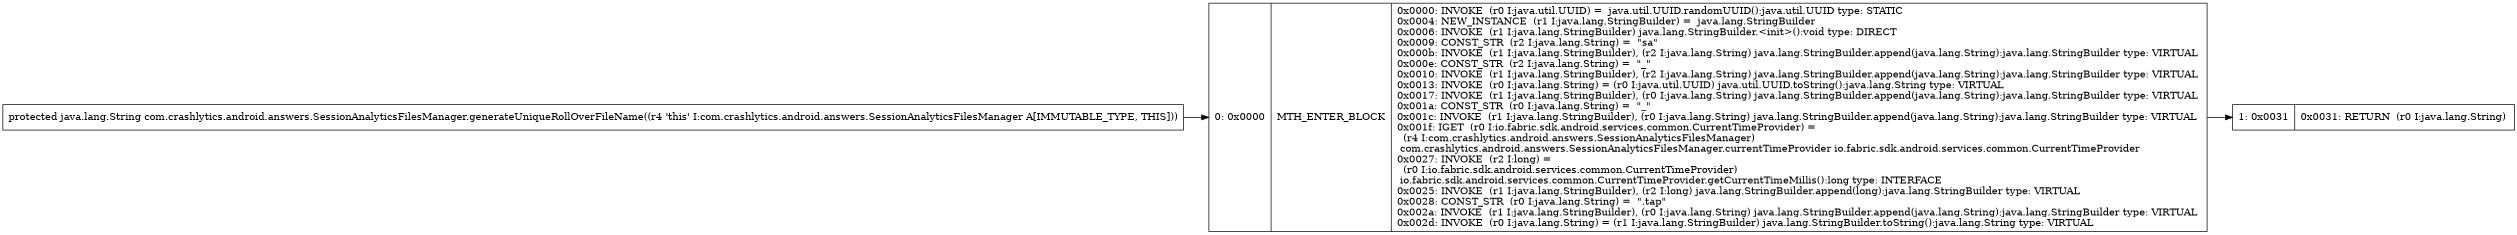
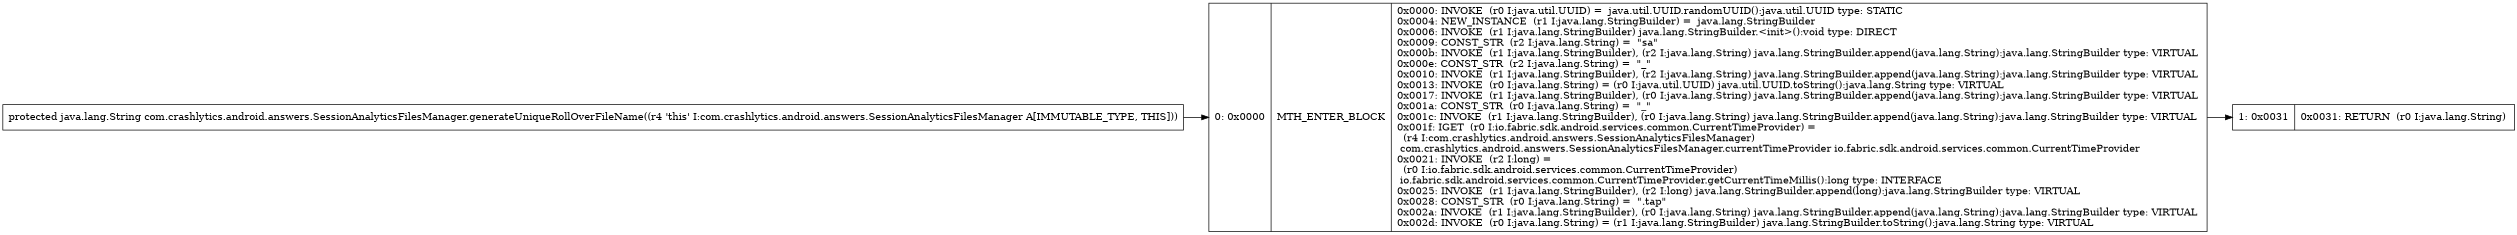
  digraph {
    rankdir=LR
    node [shape=record]
-   n1 [label="{0\:\ 0x0000|MTH_ENTER_BLOCK\l|0x0000: INVOKE  (r0 I:java.util.UUID) =  java.util.UUID.randomUUID():java.util.UUID type: STATIC \l0x0004: NEW_INSTANCE  (r1 I:java.lang.StringBuilder) =  java.lang.StringBuilder \l0x0006: INVOKE  (r1 I:java.lang.StringBuilder) java.lang.StringBuilder.\<init\>():void type: DIRECT \l0x0009: CONST_STR  (r2 I:java.lang.String) =  \"sa\" \l0x000b: INVOKE  (r1 I:java.lang.StringBuilder), (r2 I:java.lang.String) java.lang.StringBuilder.append(java.lang.String):java.lang.StringBuilder type: VIRTUAL \l0x000e: CONST_STR  (r2 I:java.lang.String) =  \"_\" \l0x0010: INVOKE  (r1 I:java.lang.StringBuilder), (r2 I:java.lang.String) java.lang.StringBuilder.append(java.lang.String):java.lang.StringBuilder type: VIRTUAL \l0x0013: INVOKE  (r0 I:java.lang.String) = (r0 I:java.util.UUID) java.util.UUID.toString():java.lang.String type: VIRTUAL \l0x0017: INVOKE  (r1 I:java.lang.StringBuilder), (r0 I:java.lang.String) java.lang.StringBuilder.append(java.lang.String):java.lang.StringBuilder type: VIRTUAL \l0x001a: CONST_STR  (r0 I:java.lang.String) =  \"_\" \l0x001c: INVOKE  (r1 I:java.lang.StringBuilder), (r0 I:java.lang.String) java.lang.StringBuilder.append(java.lang.String):java.lang.StringBuilder type: VIRTUAL \l0x001f: IGET  (r0 I:io.fabric.sdk.android.services.common.CurrentTimeProvider) = \l  (r4 I:com.crashlytics.android.answers.SessionAnalyticsFilesManager)\l com.crashlytics.android.answers.SessionAnalyticsFilesManager.currentTimeProvider io.fabric.sdk.android.services.common.CurrentTimeProvider \l0x0027: INVOKE  (r2 I:long) = \l  (r0 I:io.fabric.sdk.android.services.common.CurrentTimeProvider)\l io.fabric.sdk.android.services.common.CurrentTimeProvider.getCurrentTimeMillis():long type: INTERFACE \l0x0025: INVOKE  (r1 I:java.lang.StringBuilder), (r2 I:long) java.lang.StringBuilder.append(long):java.lang.StringBuilder type: VIRTUAL \l0x0028: CONST_STR  (r0 I:java.lang.String) =  \".tap\" \l0x002a: INVOKE  (r1 I:java.lang.StringBuilder), (r0 I:java.lang.String) java.lang.StringBuilder.append(java.lang.String):java.lang.StringBuilder type: VIRTUAL \l0x002d: INVOKE  (r0 I:java.lang.String) = (r1 I:java.lang.StringBuilder) java.lang.StringBuilder.toString():java.lang.String type: VIRTUAL \l}"]
+   n1 [label="{0\:\ 0x0000|MTH_ENTER_BLOCK\l|0x0000: INVOKE  (r0 I:java.util.UUID) =  java.util.UUID.randomUUID():java.util.UUID type: STATIC \l0x0004: NEW_INSTANCE  (r1 I:java.lang.StringBuilder) =  java.lang.StringBuilder \l0x0006: INVOKE  (r1 I:java.lang.StringBuilder) java.lang.StringBuilder.\<init\>():void type: DIRECT \l0x0009: CONST_STR  (r2 I:java.lang.String) =  \"sa\" \l0x000b: INVOKE  (r1 I:java.lang.StringBuilder), (r2 I:java.lang.String) java.lang.StringBuilder.append(java.lang.String):java.lang.StringBuilder type: VIRTUAL \l0x000e: CONST_STR  (r2 I:java.lang.String) =  \"_\" \l0x0010: INVOKE  (r1 I:java.lang.StringBuilder), (r2 I:java.lang.String) java.lang.StringBuilder.append(java.lang.String):java.lang.StringBuilder type: VIRTUAL \l0x0013: INVOKE  (r0 I:java.lang.String) = (r0 I:java.util.UUID) java.util.UUID.toString():java.lang.String type: VIRTUAL \l0x0017: INVOKE  (r1 I:java.lang.StringBuilder), (r0 I:java.lang.String) java.lang.StringBuilder.append(java.lang.String):java.lang.StringBuilder type: VIRTUAL \l0x001a: CONST_STR  (r0 I:java.lang.String) =  \"_\" \l0x001c: INVOKE  (r1 I:java.lang.StringBuilder), (r0 I:java.lang.String) java.lang.StringBuilder.append(java.lang.String):java.lang.StringBuilder type: VIRTUAL \l0x001f: IGET  (r0 I:io.fabric.sdk.android.services.common.CurrentTimeProvider) = \l  (r4 I:com.crashlytics.android.answers.SessionAnalyticsFilesManager)\l com.crashlytics.android.answers.SessionAnalyticsFilesManager.currentTimeProvider io.fabric.sdk.android.services.common.CurrentTimeProvider \l0x0021: INVOKE  (r2 I:long) = \l  (r0 I:io.fabric.sdk.android.services.common.CurrentTimeProvider)\l io.fabric.sdk.android.services.common.CurrentTimeProvider.getCurrentTimeMillis():long type: INTERFACE \l0x0025: INVOKE  (r1 I:java.lang.StringBuilder), (r2 I:long) java.lang.StringBuilder.append(long):java.lang.StringBuilder type: VIRTUAL \l0x0028: CONST_STR  (r0 I:java.lang.String) =  \".tap\" \l0x002a: INVOKE  (r1 I:java.lang.StringBuilder), (r0 I:java.lang.String) java.lang.StringBuilder.append(java.lang.String):java.lang.StringBuilder type: VIRTUAL \l0x002d: INVOKE  (r0 I:java.lang.String) = (r1 I:java.lang.StringBuilder) java.lang.StringBuilder.toString():java.lang.String type: VIRTUAL \l}"]
    n2 [label="{1\:\ 0x0031|0x0031: RETURN  (r0 I:java.lang.String) \l}"]
    n3 [label="{protected java.lang.String com.crashlytics.android.answers.SessionAnalyticsFilesManager.generateUniqueRollOverFileName((r4 'this' I:com.crashlytics.android.answers.SessionAnalyticsFilesManager A[IMMUTABLE_TYPE, THIS])) }"]
    n1 -> n2
    n3 -> n1
  }
